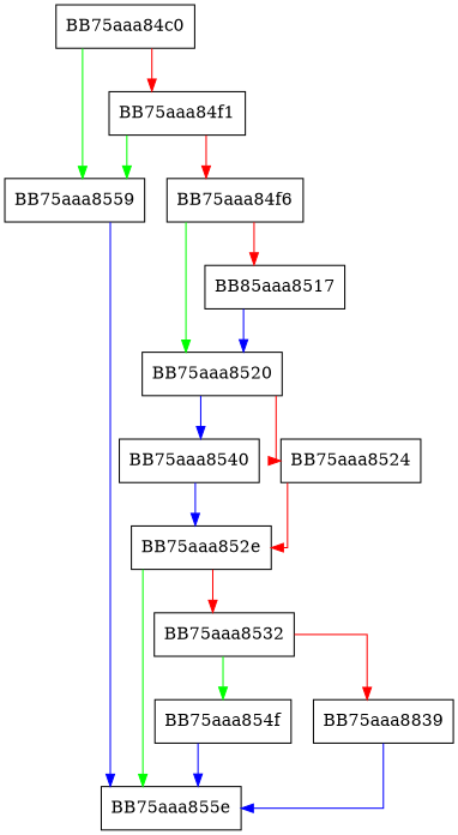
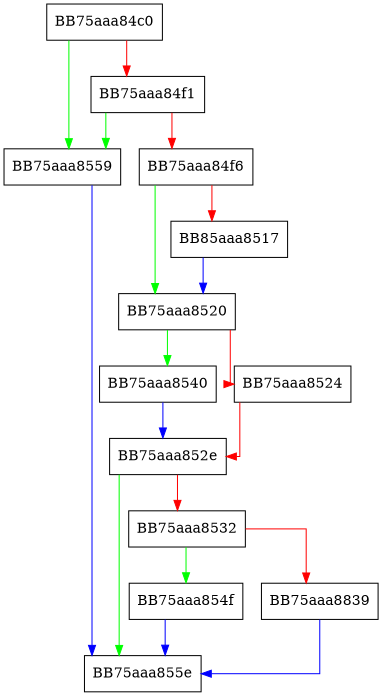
  digraph {
    splines=ortho
    node [shape=box]
    edge [color=red]
    BB75aaa84c0
    BB75aaa8559
    BB75aaa84f1
    BB75aaa855e
    BB75aaa84f6
    BB75aaa8520
    n7 [label=BB85aaa8517]
    BB75aaa8540
    BB75aaa8524
    BB75aaa852e
    BB75aaa8532
    BB75aaa854f
    n13 [label=BB75aaa8839]
    BB75aaa84c0 -> BB75aaa8559 [color=green]
    BB75aaa84c0 -> BB75aaa84f1
    BB75aaa8559 -> BB75aaa855e [color=blue]
    BB75aaa84f1 -> BB75aaa8559 [color=green]
    BB75aaa84f1 -> BB75aaa84f6
    BB75aaa84f6 -> BB75aaa8520 [color=green]
    BB75aaa84f6 -> n7
-   BB75aaa8520 -> BB75aaa8540 [color=blue]
+   BB75aaa8520 -> BB75aaa8540 [color=green]
    BB75aaa8520 -> BB75aaa8524
    n7 -> BB75aaa8520 [color=blue]
    BB75aaa8540 -> BB75aaa852e [color=blue]
    BB75aaa8524 -> BB75aaa852e
    BB75aaa852e -> BB75aaa855e [color=green]
    BB75aaa852e -> BB75aaa8532
    BB75aaa8532 -> BB75aaa854f [color=green]
    BB75aaa8532 -> n13
    BB75aaa854f -> BB75aaa855e [color=blue]
    n13 -> BB75aaa855e [color=blue]
  }
